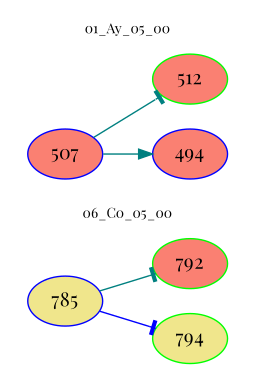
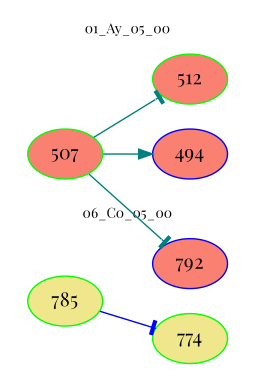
  digraph {
    fontname="Playfair Display"
    rankdir=LR
    node [color=blue fillcolor=salmon fontname="Playfair Display" style=filled]
    edge [arrowhead=tee color=teal fontname="Playfair Display"]
-   n1 [label=507]
+   n1 [color=green label=507]
    n2 [label=494]
    n3 [color=green label=512]
-   n4 [fillcolor=khaki label=785]
-   n5 [color=green fillcolor=khaki label=794]
-   n6 [color=green label=792]
+   n4 [color=green fillcolor=khaki label=785]
+   n5 [color=green fillcolor=khaki label=774]
+   n6 [label=792]
    subgraph cluster_1 {
      color=white
      fontsize=10
      label="01_Ay_05_00"
      n1
      n2
      n3
    }
    subgraph cluster_2 {
      color=white
      fontsize=10
      label="06_C0_05_00"
      n4
      n5
      n6
    }
    n1 -> n2 [arrowhead=normal]
    n1 -> n3
    n4 -> n5 [color=blue]
-   n4 -> n6
+   n1 -> n6
  }
